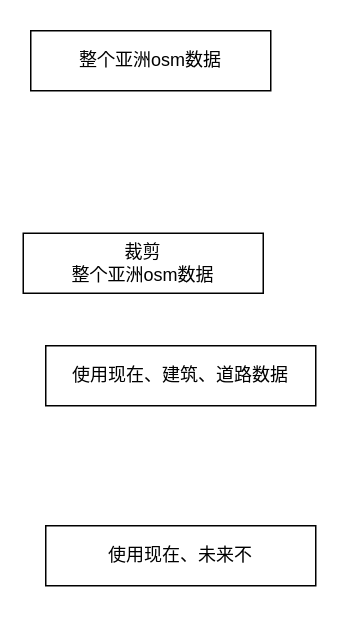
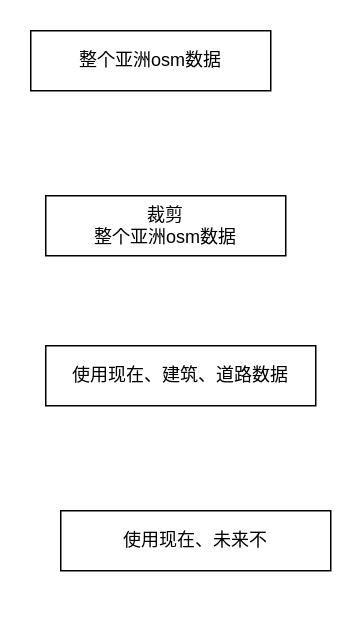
  <mxCell id="0" />
  <mxCell id="1" parent="0" />
  <mxCell id="2" value="整个亚洲osm数据" style="rounded=0;whiteSpace=wrap;html=1;" vertex="1" parent="1"><mxGeometry x="20" y="20" width="160" height="40" as="geometry" /></mxCell>
- <mxCell id="3" value="裁剪&lt;div&gt;整个亚洲osm数据&lt;/div&gt;" style="rounded=0;whiteSpace=wrap;html=1;" vertex="1" parent="1"><mxGeometry x="15" y="155" width="160" height="40" as="geometry" /></mxCell>
+ <mxCell id="3" value="裁剪&lt;div&gt;整个亚洲osm数据&lt;/div&gt;" style="rounded=0;whiteSpace=wrap;html=1;" vertex="1" parent="1"><mxGeometry x="30" y="130" width="160" height="40" as="geometry" /></mxCell>
  <mxCell id="4" value="使用现在、建筑、道路数据" style="rounded=0;whiteSpace=wrap;html=1;" vertex="1" parent="1"><mxGeometry x="30" y="230" width="180" height="40" as="geometry" /></mxCell>
- <mxCell id="5" value="使用现在、未来不" style="rounded=0;whiteSpace=wrap;html=1;" vertex="1" parent="1"><mxGeometry x="30" y="350" width="180" height="40" as="geometry" /></mxCell>
+ <mxCell id="5" value="使用现在、未来不" style="rounded=0;whiteSpace=wrap;html=1;" vertex="1" parent="1"><mxGeometry x="40" y="340" width="180" height="40" as="geometry" /></mxCell>
